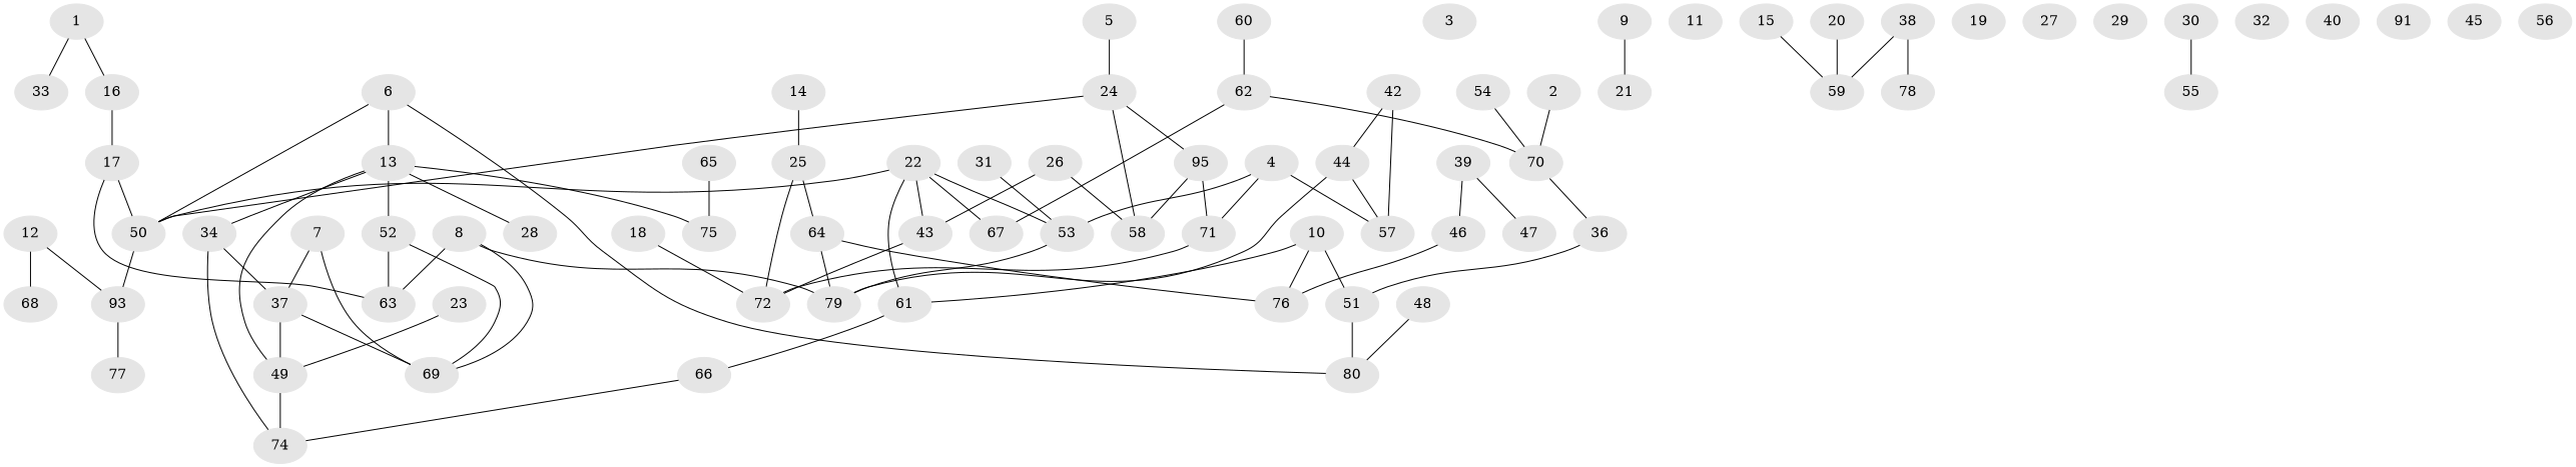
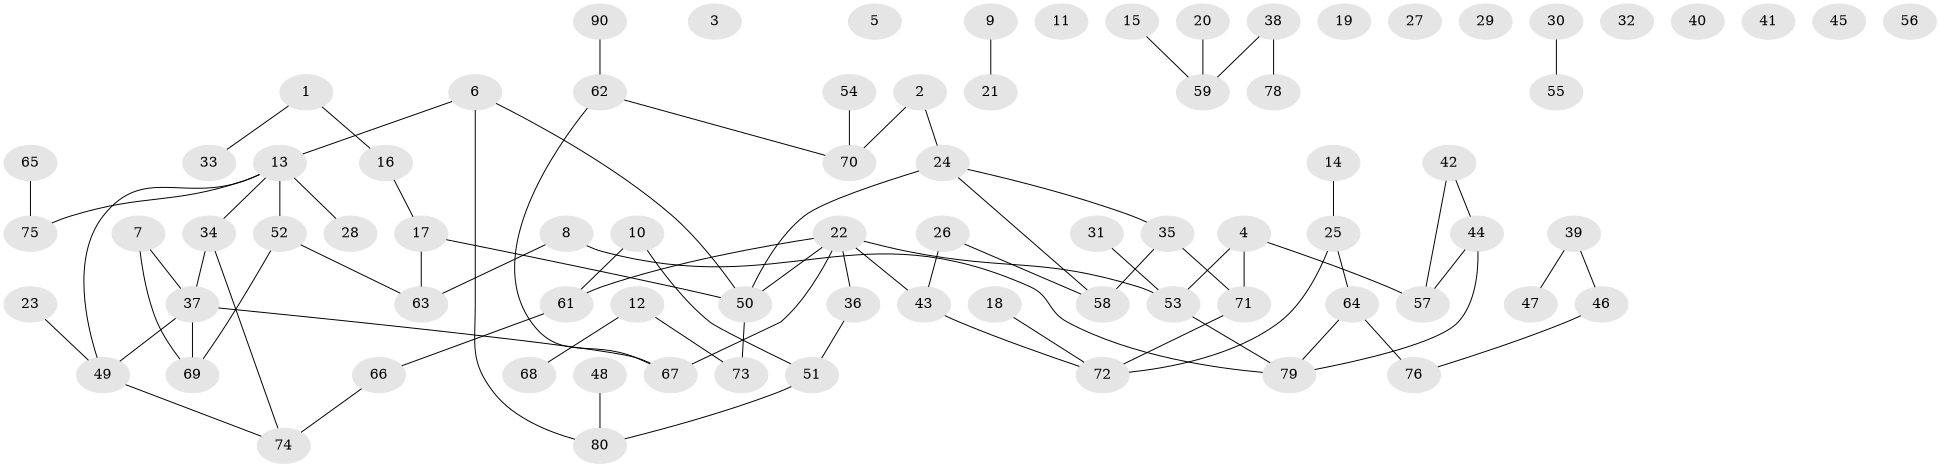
  graph {
    node [color=gray90 style=filled]
    1
    16
    33
    17
    2
    24
    70
    50
-   35 [label=95]
+   35
    58
    3
    4
    53
    57
    71
    79
    72
    5
    6
    13
    80
    28
    34
    49
    52
    75
-   73 [label=93]
+   73
    7
    37
    69
    67
    8
    63
    9
    21
    10
    51
    61
    76
    66
    11
    12
    68
-   77
    74
    14
    25
    64
    15
    59
    18
    19
    20
    44
    22
    36
    43
    23
    26
    27
    29
    30
    55
    31
    32
    38
    78
    39
    46
    47
    40
-   41 [label=91]
+   41
    42
    45
    48
    54
    56
-   60
+   60 [label=90]
    62
    65
    1 -- 16
    1 -- 33
    16 -- 17
    17 -- 50
    17 -- 63
-   5 -- 24
+   2 -- 24
    2 -- 70
    24 -- 50
    24 -- 35
    24 -- 58
    50 -- 73
    35 -- 58
    35 -- 71
    4 -- 53
    4 -- 57
    4 -- 71
    53 -- 79
    71 -- 72
    6 -- 50
    6 -- 13
    6 -- 80
    13 -- 28
    13 -- 34
    13 -- 49
    13 -- 52
    13 -- 75
    34 -- 37
    34 -- 74
    49 -- 74
    52 -- 69
    52 -- 63
-   73 -- 77
    7 -- 37
    7 -- 69
    37 -- 49
    37 -- 69
+   37 -- 67
    8 -- 79
-   8 -- 69
    8 -- 63
    9 -- 21
    10 -- 51
    10 -- 61
-   10 -- 76
    51 -- 80
    61 -- 66
    66 -- 74
    12 -- 73
    12 -- 68
    14 -- 25
    25 -- 72
    25 -- 64
    64 -- 79
    64 -- 76
    15 -- 59
    18 -- 72
    20 -- 59
    44 -- 57
    44 -- 79
    22 -- 50
    22 -- 53
    22 -- 67
    22 -- 61
-   70 -- 36
+   22 -- 36
    22 -- 43
    36 -- 51
    43 -- 72
    23 -- 49
    26 -- 58
    26 -- 43
    30 -- 55
    31 -- 53
    38 -- 59
    38 -- 78
    39 -- 46
    39 -- 47
    46 -- 76
    42 -- 57
    42 -- 44
    48 -- 80
    54 -- 70
    60 -- 62
    62 -- 70
    62 -- 67
    65 -- 75
  }
